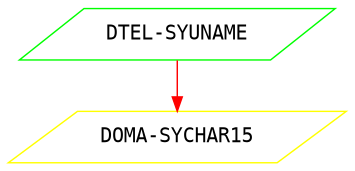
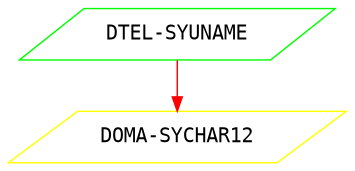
  digraph {
    fontname="DejaVu Sans Mono"
    node [shape=parallelogram fontname="DejaVu Sans Mono"]
    "DTEL-SYUNAME" [color=green]
-   "DOMA-SYCHAR12" [color=yellow label="DOMA-SYCHAR15"]
+   "DOMA-SYCHAR12" [color=yellow]
    "DTEL-SYUNAME" -> "DOMA-SYCHAR12" [color=red style=solid fontname="DejaVu Sans Mono"]
  }
